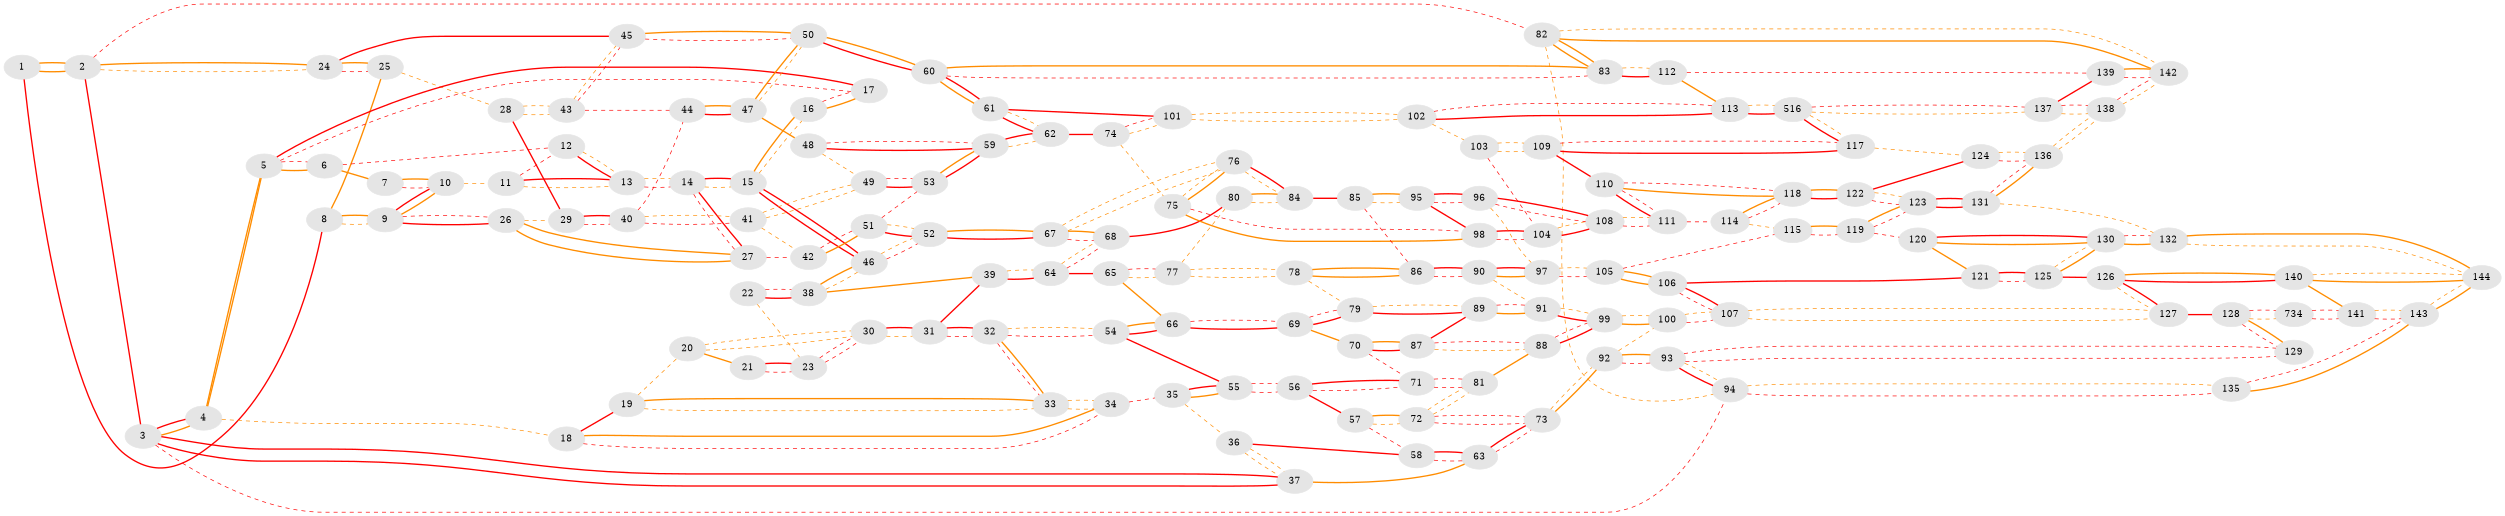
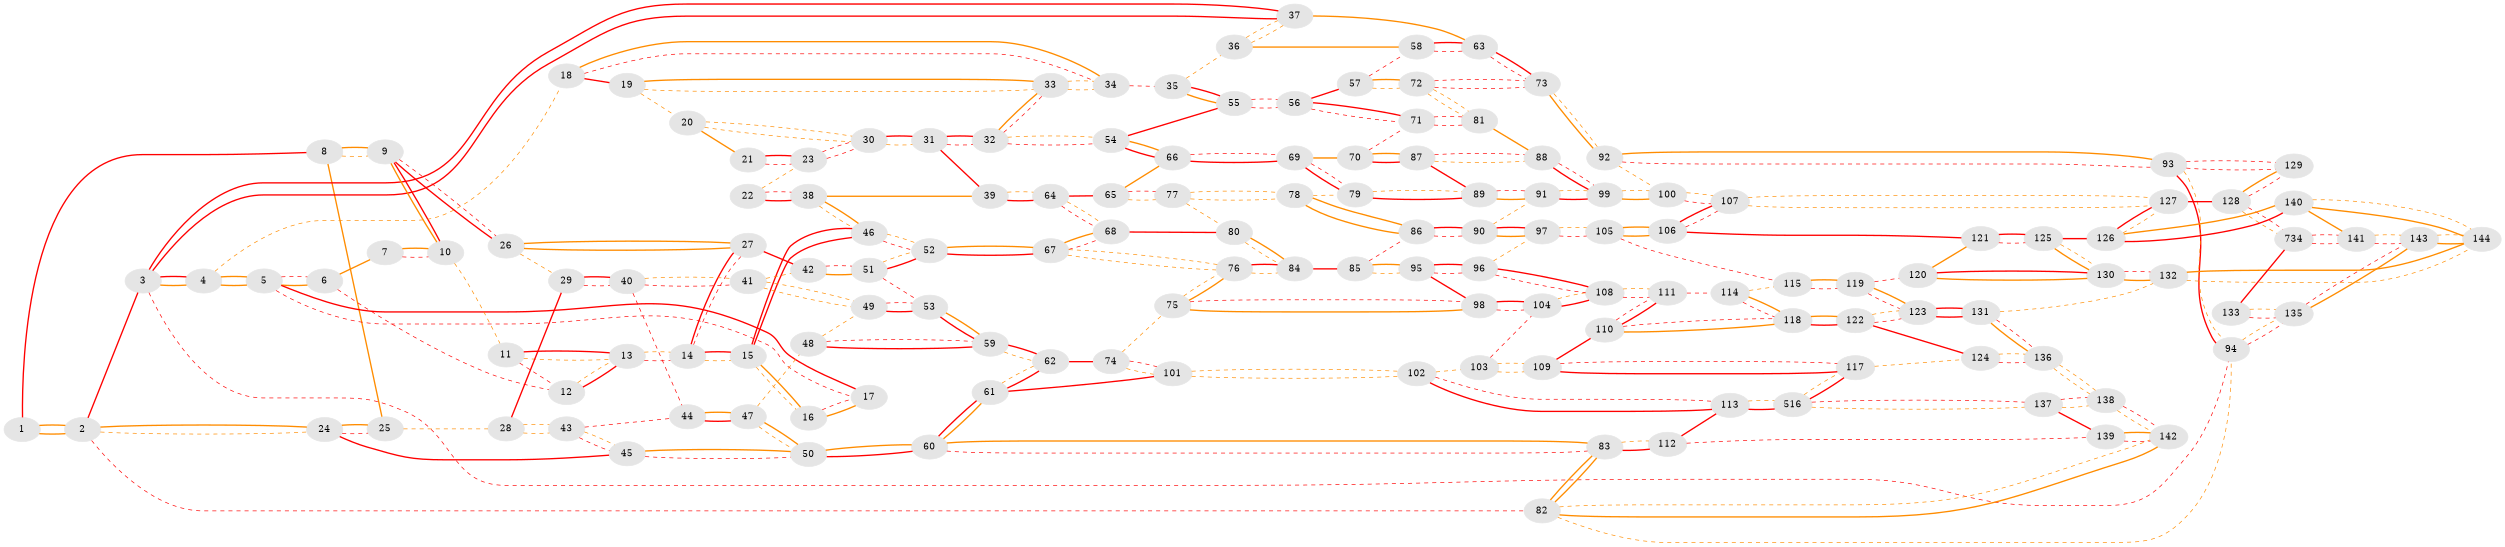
  graph {
    rankdir=LR
    node [color=gray90 style=filled]
    edge [color=red style=dashed]
    1
    2
    8
    3
    24
    82
    9
    25
    4
    37
    94
    45
    83
    142
    5
    18
    63
    135
    6
    17
    19
    34
    7
    12
    10
    13
    11
    26
    28
    27
    29
    14
    15
    16
    46
    42
    52
    22
    23
    38
    20
    33
    35
    21
    30
    31
    39
    50
    43
    40
    51
    44
    41
    32
    54
    64
    55
    66
    36
    58
    56
    73
    65
    68
    49
    47
    53
    48
    60
    67
    59
    62
    61
    76
    69
    57
    71
    72
    81
    74
    101
    112
    102
    75
    92
    77
    80
    78
    70
    79
    84
    87
    89
    88
    93
    100
    98
    104
    85
    86
    90
    91
    99
    113
    139
    95
    96
    97
    105
    129
    107
    143
    108
    111
    106
    115
    127
    103
    109
    n120 [label=516]
    110
    117
    121
    119
    125
    128
    114
    118
    124
    122
    137
    120
    123
    138
    136
    130
    131
    132
    126
    140
    144
    141
    n143 [label=734]
+   133
    1 -- 2 [color=darkorange style=bold]
    1 -- 2 [color=darkorange style=bold]
    1 -- 8 [style=bold]
    2 -- 3 [style=bold]
    2 -- 24 [color=darkorange]
    2 -- 24 [color=darkorange style=bold]
    2 -- 82
    8 -- 9 [color=darkorange]
    8 -- 9 [color=darkorange style=bold]
    8 -- 25 [color=darkorange style=bold]
    3 -- 4 [color=darkorange style=bold]
    3 -- 4 [style=bold]
    3 -- 37 [style=bold]
    3 -- 37 [style=bold]
    3 -- 94
    24 -- 25
    24 -- 25 [color=darkorange style=bold]
    24 -- 45 [style=bold]
    82 -- 94 [color=darkorange]
    82 -- 83 [color=darkorange style=bold]
    82 -- 83 [color=darkorange style=bold]
    82 -- 142 [color=darkorange style=bold]
    82 -- 142 [color=darkorange]
    9 -- 10 [color=darkorange style=bold]
    9 -- 10 [style=bold]
    9 -- 26 [style=bold]
    9 -- 26
    25 -- 28 [color=darkorange]
    4 -- 5 [color=darkorange style=bold]
    4 -- 5 [color=darkorange style=bold]
    4 -- 18 [color=darkorange]
    37 -- 63 [color=darkorange style=bold]
    94 -- 135
    94 -- 135 [color=darkorange]
    45 -- 50
    45 -- 50 [color=darkorange style=bold]
    83 -- 112 [style=bold]
    83 -- 112 [color=darkorange]
    5 -- 6 [color=darkorange style=bold]
    5 -- 6
    5 -- 17
    5 -- 17 [style=bold]
    18 -- 19 [style=bold]
    18 -- 34
    18 -- 34 [color=darkorange style=bold]
    63 -- 73
    63 -- 73 [style=bold]
    135 -- 143 [color=darkorange style=bold]
    135 -- 143
    6 -- 7 [color=darkorange style=bold]
    6 -- 12
    19 -- 20 [color=darkorange]
    19 -- 33 [color=darkorange]
    19 -- 33 [color=darkorange style=bold]
    34 -- 35
    7 -- 10
    7 -- 10 [color=darkorange style=bold]
    12 -- 13 [style=bold]
    12 -- 13 [color=darkorange]
    10 -- 11 [color=darkorange]
    13 -- 14
    13 -- 14 [color=darkorange]
    11 -- 12
    11 -- 13 [color=darkorange]
    11 -- 13 [style=bold]
    26 -- 27 [color=darkorange style=bold]
    26 -- 27 [color=darkorange style=bold]
    26 -- 29 [color=darkorange]
    28 -- 29 [style=bold]
    28 -- 43 [color=darkorange]
    28 -- 43 [color=darkorange]
-   27 -- 42
+   27 -- 42 [style=bold]
    29 -- 40
    29 -- 40 [style=bold]
    14 -- 27
    14 -- 27 [style=bold]
    14 -- 15 [color=darkorange]
    14 -- 15 [style=bold]
    15 -- 16 [color=darkorange]
    15 -- 16 [color=darkorange style=bold]
    15 -- 46 [style=bold]
    15 -- 46 [style=bold]
    16 -- 17 [color=darkorange style=bold]
    16 -- 17
    46 -- 52
    46 -- 52 [color=darkorange]
    42 -- 51 [color=darkorange style=bold]
    42 -- 51
    52 -- 67 [style=bold]
    52 -- 67 [color=darkorange style=bold]
    22 -- 23 [color=darkorange]
    22 -- 38 [style=bold]
    22 -- 38
    23 -- 30
    23 -- 30
    38 -- 46 [color=darkorange]
    38 -- 46 [color=darkorange style=bold]
    38 -- 39 [color=darkorange style=bold]
    20 -- 21 [color=darkorange style=bold]
    20 -- 30 [color=darkorange]
    20 -- 30 [color=darkorange]
    33 -- 34 [color=darkorange]
    33 -- 34 [color=darkorange]
    35 -- 55 [color=darkorange style=bold]
    35 -- 55 [style=bold]
    35 -- 36 [color=darkorange]
    21 -- 23
    21 -- 23 [style=bold]
    30 -- 31 [color=darkorange]
    30 -- 31 [style=bold]
    31 -- 39 [style=bold]
    31 -- 32
    31 -- 32 [style=bold]
    39 -- 64 [style=bold]
    39 -- 64 [color=darkorange]
    50 -- 60 [style=bold]
    50 -- 60 [color=darkorange style=bold]
    43 -- 45
    43 -- 45 [color=darkorange]
    43 -- 44
    40 -- 44
    40 -- 41
    40 -- 41 [color=darkorange]
    51 -- 52 [style=bold]
    51 -- 52 [color=darkorange]
    51 -- 53
    44 -- 47 [style=bold]
    44 -- 47 [color=darkorange style=bold]
    41 -- 42 [color=darkorange]
    41 -- 49 [color=darkorange]
    41 -- 49 [color=darkorange]
    32 -- 33
    32 -- 33 [color=darkorange style=bold]
    32 -- 54
    32 -- 54 [color=darkorange]
    54 -- 55 [style=bold]
    54 -- 66 [style=bold]
    54 -- 66 [color=darkorange style=bold]
    64 -- 65 [style=bold]
    64 -- 68
    64 -- 68 [color=darkorange]
    55 -- 56
    55 -- 56
    66 -- 69 [style=bold]
    66 -- 69
    36 -- 37 [color=darkorange]
    36 -- 37 [color=darkorange]
-   36 -- 58 [style=bold]
+   36 -- 58 [color=darkorange style=bold]
    58 -- 63
    58 -- 63 [style=bold]
    56 -- 57 [style=bold]
    56 -- 71
    56 -- 71 [style=bold]
    73 -- 92 [color=darkorange style=bold]
    73 -- 92 [color=darkorange]
    65 -- 66 [color=darkorange style=bold]
    65 -- 77 [color=darkorange]
    65 -- 77
    68 -- 80 [style=bold]
    49 -- 53 [style=bold]
    49 -- 53
    47 -- 50 [color=darkorange]
    47 -- 50 [color=darkorange style=bold]
-   47 -- 48 [color=darkorange style=bold]
+   47 -- 48 [color=darkorange]
    53 -- 59 [style=bold]
    53 -- 59 [color=darkorange style=bold]
    48 -- 49 [color=darkorange]
    48 -- 59 [style=bold]
    48 -- 59
    60 -- 83
    60 -- 83 [color=darkorange style=bold]
    60 -- 61 [color=darkorange style=bold]
    60 -- 61 [style=bold]
    67 -- 68
    67 -- 68 [color=darkorange style=bold]
    67 -- 76 [color=darkorange]
    67 -- 76 [color=darkorange]
    59 -- 62 [color=darkorange]
    59 -- 62 [style=bold]
    62 -- 74 [style=bold]
    61 -- 62 [style=bold]
    61 -- 62 [color=darkorange]
    61 -- 101 [style=bold]
    76 -- 84 [color=darkorange]
    76 -- 84 [style=bold]
    69 -- 70 [color=darkorange style=bold]
    69 -- 79 [style=bold]
    69 -- 79
    57 -- 58
    57 -- 72 [color=darkorange]
    57 -- 72 [color=darkorange style=bold]
    71 -- 81
    71 -- 81
    72 -- 73
    72 -- 73
    72 -- 81 [color=darkorange]
    72 -- 81 [color=darkorange]
    81 -- 88 [color=darkorange style=bold]
    74 -- 101 [color=darkorange]
    74 -- 101
    74 -- 75 [color=darkorange]
    101 -- 102 [color=darkorange]
    101 -- 102 [color=darkorange]
-   112 -- 113 [color=darkorange style=bold]
+   112 -- 113 [style=bold]
    112 -- 139
    102 -- 113 [style=bold]
    102 -- 113
    102 -- 103 [color=darkorange]
    75 -- 76 [color=darkorange style=bold]
    75 -- 76 [color=darkorange]
    75 -- 98 [color=darkorange style=bold]
    75 -- 98
    92 -- 93
    92 -- 93 [color=darkorange style=bold]
    92 -- 100 [color=darkorange]
    77 -- 80 [color=darkorange]
    77 -- 78 [color=darkorange]
    77 -- 78 [color=darkorange]
    80 -- 84 [color=darkorange]
    80 -- 84 [color=darkorange style=bold]
    78 -- 79 [color=darkorange]
    78 -- 86 [color=darkorange style=bold]
    78 -- 86 [color=darkorange style=bold]
    70 -- 71
    70 -- 87 [style=bold]
    70 -- 87 [color=darkorange style=bold]
    79 -- 89 [style=bold]
    79 -- 89 [color=darkorange]
    84 -- 85 [style=bold]
    87 -- 89 [style=bold]
    87 -- 88 [color=darkorange]
    87 -- 88
    89 -- 91 [color=darkorange style=bold]
    89 -- 91
    88 -- 99 [style=bold]
    88 -- 99
    93 -- 94 [style=bold]
    93 -- 94 [color=darkorange]
    93 -- 129
    93 -- 129
    100 -- 107
    100 -- 107 [color=darkorange]
    98 -- 104
    98 -- 104 [style=bold]
    104 -- 108 [style=bold]
    104 -- 108 [color=darkorange]
    85 -- 86
    85 -- 95 [color=darkorange]
    85 -- 95 [color=darkorange style=bold]
    86 -- 90
    86 -- 90 [style=bold]
    90 -- 91 [color=darkorange]
    90 -- 97 [color=darkorange style=bold]
    90 -- 97 [style=bold]
    91 -- 99 [style=bold]
    91 -- 99 [color=darkorange]
    99 -- 100 [color=darkorange style=bold]
    99 -- 100 [color=darkorange]
    113 -- n120 [style=bold]
    113 -- n120 [color=darkorange]
    139 -- 142
    139 -- 142 [color=darkorange style=bold]
    95 -- 98 [style=bold]
    95 -- 96
    95 -- 96 [style=bold]
    96 -- 97 [color=darkorange]
    96 -- 108
    96 -- 108 [style=bold]
    97 -- 105
    97 -- 105 [color=darkorange]
    105 -- 106 [color=darkorange style=bold]
    105 -- 106 [color=darkorange style=bold]
    105 -- 115
    107 -- 127 [color=darkorange]
    107 -- 127 [color=darkorange]
    143 -- 144 [color=darkorange style=bold]
    143 -- 144 [color=darkorange]
    108 -- 111
    108 -- 111 [color=darkorange]
    111 -- 114
    106 -- 107
    106 -- 107 [style=bold]
    106 -- 121 [style=bold]
    115 -- 119
    115 -- 119 [color=darkorange style=bold]
    127 -- 128 [style=bold]
    103 -- 104
    103 -- 109 [color=darkorange]
    103 -- 109 [color=darkorange]
    109 -- 110 [style=bold]
    109 -- 117 [style=bold]
    109 -- 117
    n120 -- 117 [style=bold]
    n120 -- 117 [color=darkorange]
    n120 -- 137 [color=darkorange]
    n120 -- 137
    110 -- 111 [style=bold]
    110 -- 111
    110 -- 118 [color=darkorange style=bold]
    110 -- 118
    117 -- 124 [color=darkorange]
    121 -- 125
    121 -- 125 [style=bold]
    119 -- 120
    119 -- 123
    119 -- 123 [color=darkorange style=bold]
    125 -- 130 [color=darkorange style=bold]
    125 -- 130 [color=darkorange]
    125 -- 126 [style=bold]
    128 -- 129
    128 -- 129 [color=darkorange style=bold]
    128 -- n143 [color=darkorange]
    128 -- n143
    114 -- 115 [color=darkorange]
    114 -- 118
    114 -- 118 [color=darkorange style=bold]
    118 -- 122 [style=bold]
    118 -- 122 [color=darkorange style=bold]
    124 -- 136
    124 -- 136 [color=darkorange]
    122 -- 124 [style=bold]
    122 -- 123
    122 -- 123 [color=darkorange]
    137 -- 139 [style=bold]
    137 -- 138 [color=darkorange]
    137 -- 138
    120 -- 121 [color=darkorange style=bold]
    120 -- 130 [color=darkorange style=bold]
    120 -- 130 [style=bold]
    123 -- 131 [style=bold]
    123 -- 131 [style=bold]
    138 -- 142 [color=darkorange]
    138 -- 142
    136 -- 138 [color=darkorange]
    136 -- 138 [color=darkorange]
    130 -- 132 [color=darkorange style=bold]
    130 -- 132
    131 -- 136 [color=darkorange style=bold]
    131 -- 136
    131 -- 132 [color=darkorange]
    132 -- 144 [color=darkorange]
    132 -- 144 [color=darkorange style=bold]
    126 -- 127 [color=darkorange]
    126 -- 127 [style=bold]
    126 -- 140 [style=bold]
    126 -- 140 [color=darkorange style=bold]
    140 -- 144 [color=darkorange style=bold]
    140 -- 144 [color=darkorange]
    140 -- 141 [color=darkorange style=bold]
    141 -- 143
    141 -- 143 [color=darkorange]
    n143 -- 141
    n143 -- 141
+   133 -- 135
+   133 -- 135 [color=darkorange]
+   133 -- n143 [style=bold]
  }
